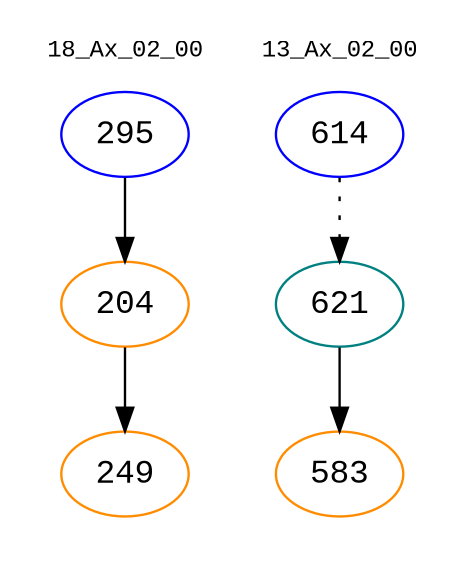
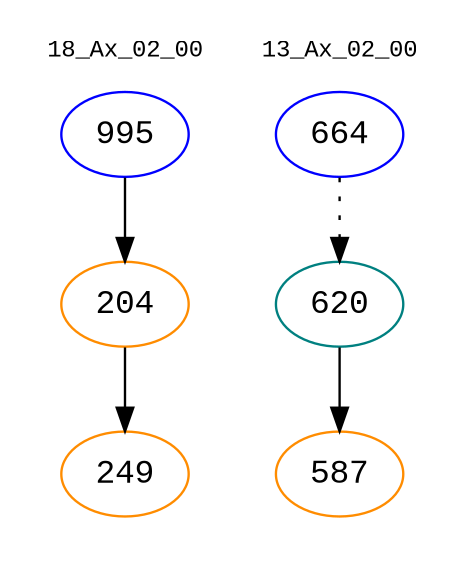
  digraph {
    fontname="Liberation Mono"
    node [color=darkorange fontname="Liberation Mono"]
    edge [color=black fontname="Liberation Mono" style=solid]
-   n1 [color=blue label=295]
+   n1 [color=blue label=995]
    n2 [label=204]
    n3 [label=249]
-   n4 [color=blue label=614]
-   n5 [color=teal label=621]
-   n6 [label=583]
+   n4 [color=blue label=664]
+   n5 [color=teal label=620]
+   n6 [label=587]
    subgraph cluster_1 {
      color=white
      fontsize=10
      label="18_Ax_02_00"
      n1
      n2
      n3
    }
    subgraph cluster_2 {
      color=white
      fontsize=10
      label="13_Ax_02_00"
      n4
      n5
      n6
    }
    n1 -> n2
    n2 -> n3
    n4 -> n5 [style=dotted]
    n5 -> n6
  }
